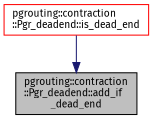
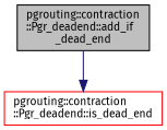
  digraph {
    rankdir=TB
    fontname="Fira Sans"
    node [fontname="Fira Sans" fontsize=10 shape=record style=filled]
    n1 [color=black fillcolor=grey75 fontcolor=black height=0.2 label="pgrouting::contraction\l::Pgr_deadend::add_if\l_dead_end" width=0.4]
    n2 [color=red fillcolor=white height=0.2 label="pgrouting::contraction\l::Pgr_deadend::is_dead_end" width=0.4]
-   n2 -> n1 [color=midnightblue fontname="Fira Sans" fontsize=10 labelfontname=Helvetica labelfontsize=10 style=solid]
+   n1 -> n2 [color=midnightblue fontname="Fira Sans" fontsize=10 labelfontname=Helvetica labelfontsize=10 style=solid]
  }
